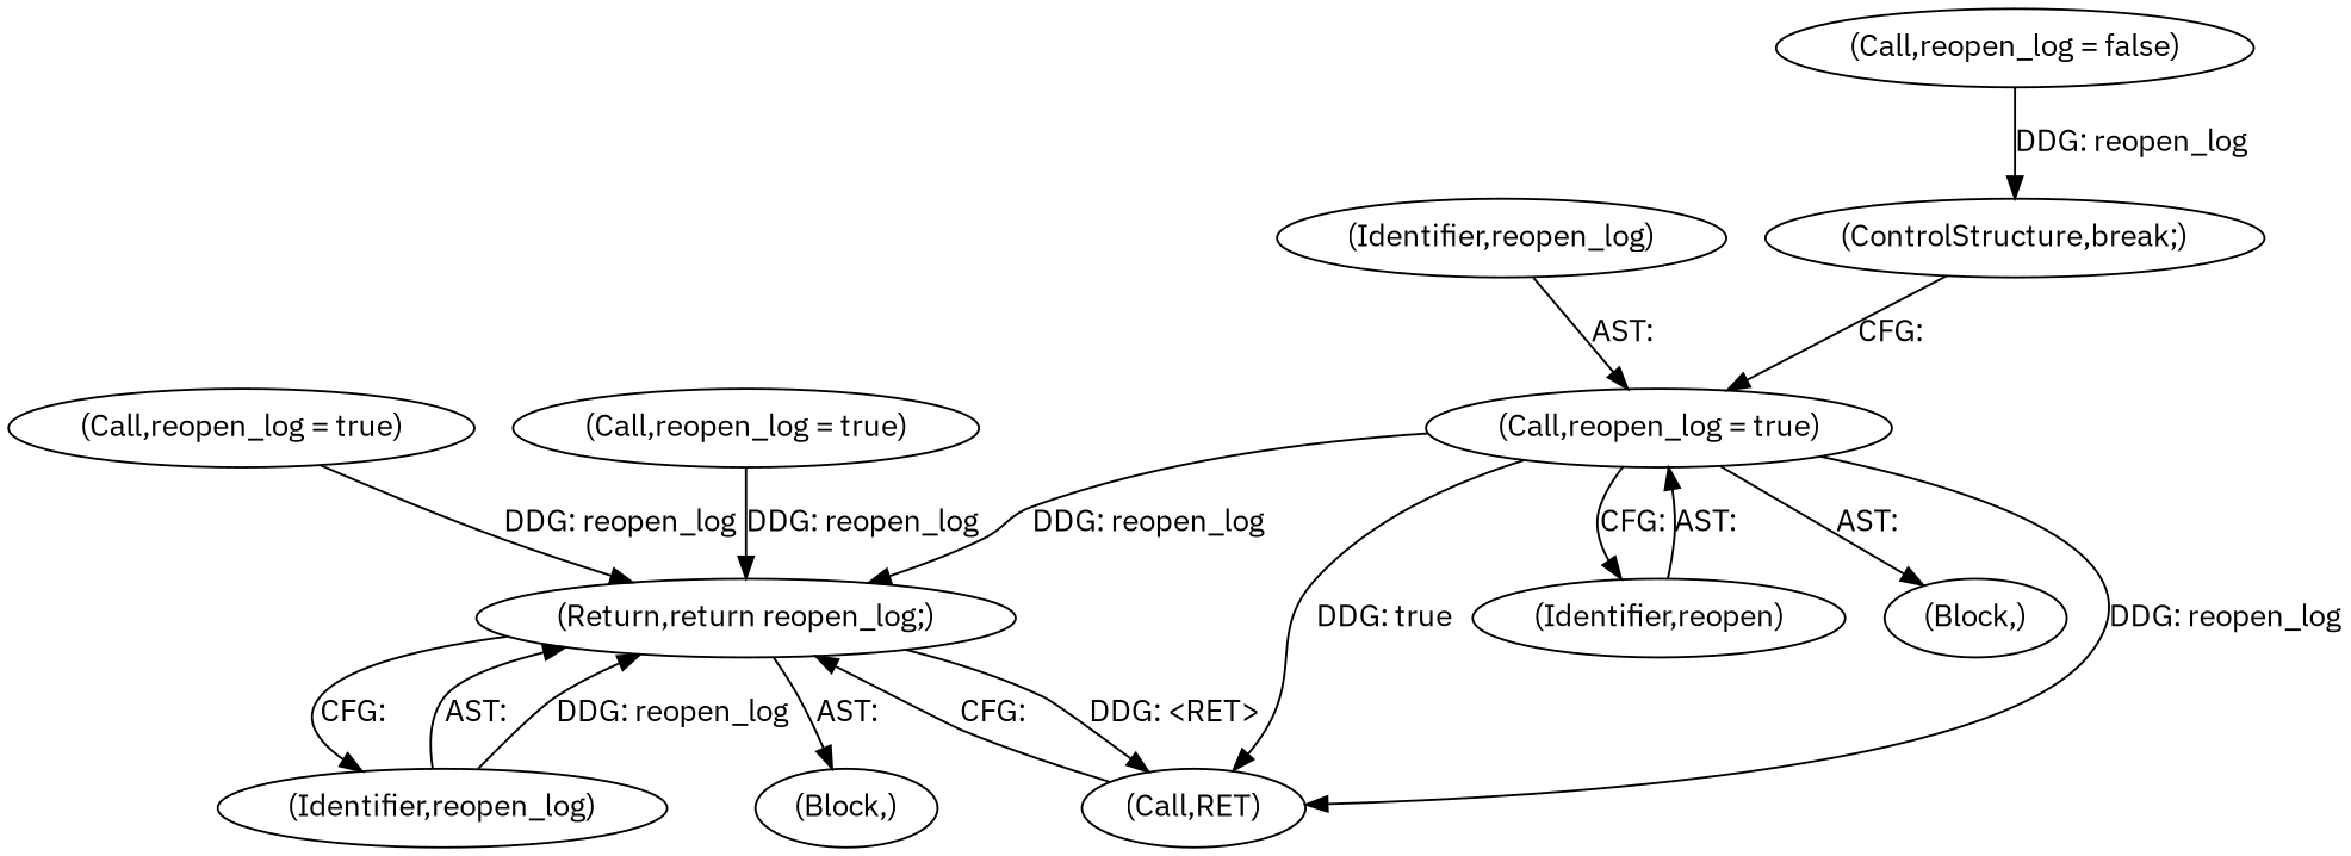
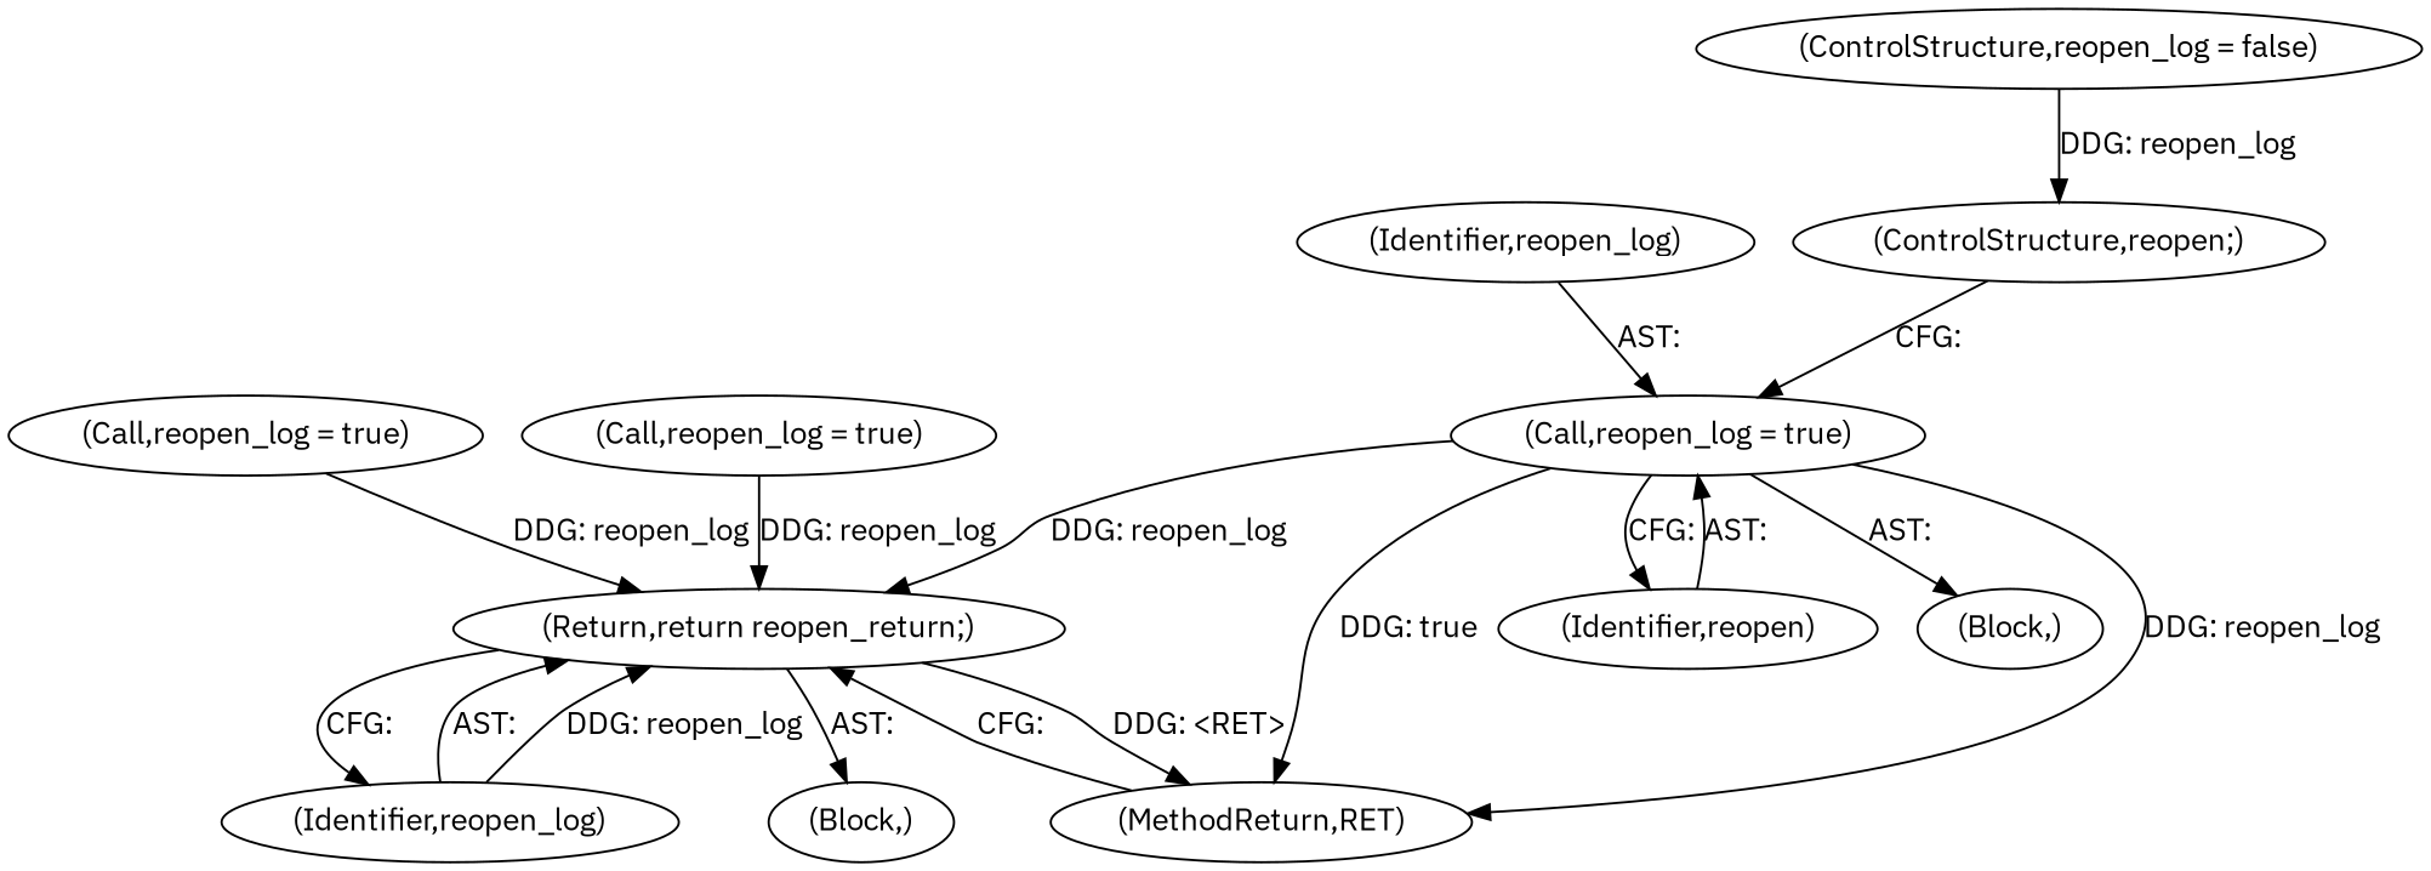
  digraph {
    fontname="IBM Plex Sans"
    node [fontname="IBM Plex Sans"]
    edge [fontname="IBM Plex Sans"]
    n1 [label="(Call,reopen_log = true)"]
-   n2 [label="(Return,return reopen_log;)"]
-   n3 [label="(Call,RET)"]
+   n2 [label="(Return,return reopen_return;)"]
+   n3 [label="(MethodReturn,RET)"]
    n4 [label="(Identifier,reopen)"]
    n5 [label="(Block,)"]
    n6 [label="(Block,)"]
    n7 [label="(Identifier,reopen_log)"]
    n8 [label="(Identifier,reopen_log)"]
    n9 [label="(Call,reopen_log = true)"]
    n10 [label="(Call,reopen_log = true)"]
-   n11 [label="(Call,reopen_log = false)"]
-   n12 [label="(ControlStructure,break;)"]
+   n11 [label="(ControlStructure,reopen_log = false)"]
+   n12 [label="(ControlStructure,reopen;)"]
    n1 -> n2 [label="DDG: reopen_log"]
    n1 -> n3 [label="DDG: reopen_log"]
    n1 -> n3 [label="DDG: true"]
    n1 -> n4 [label="CFG: "]
    n1 -> n5 [label="AST: "]
    n2 -> n3 [label="DDG: <RET>"]
    n2 -> n6 [label="AST: "]
    n2 -> n7 [label="CFG: "]
    n3 -> n2 [label="CFG: "]
    n4 -> n1 [label="AST: "]
    n7 -> n2 [label="AST: "]
    n7 -> n2 [label="DDG: reopen_log"]
    n8 -> n1 [label="AST: "]
    n9 -> n2 [label="DDG: reopen_log"]
    n10 -> n2 [label="DDG: reopen_log"]
    n11 -> n12 [label="DDG: reopen_log"]
    n12 -> n1 [label="CFG: "]
  }
